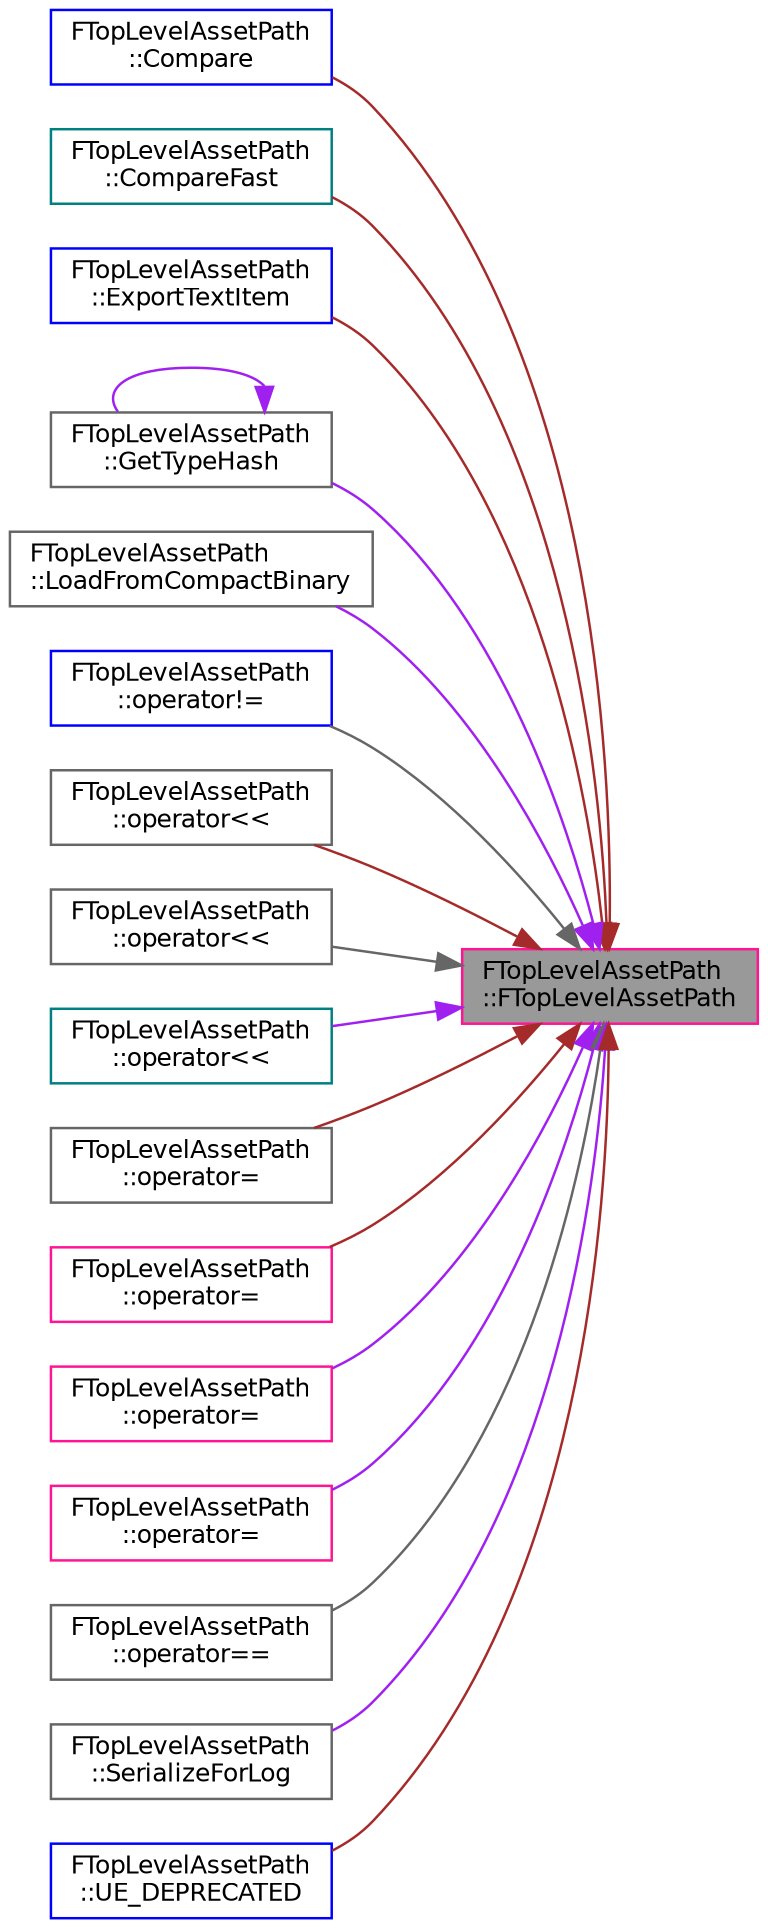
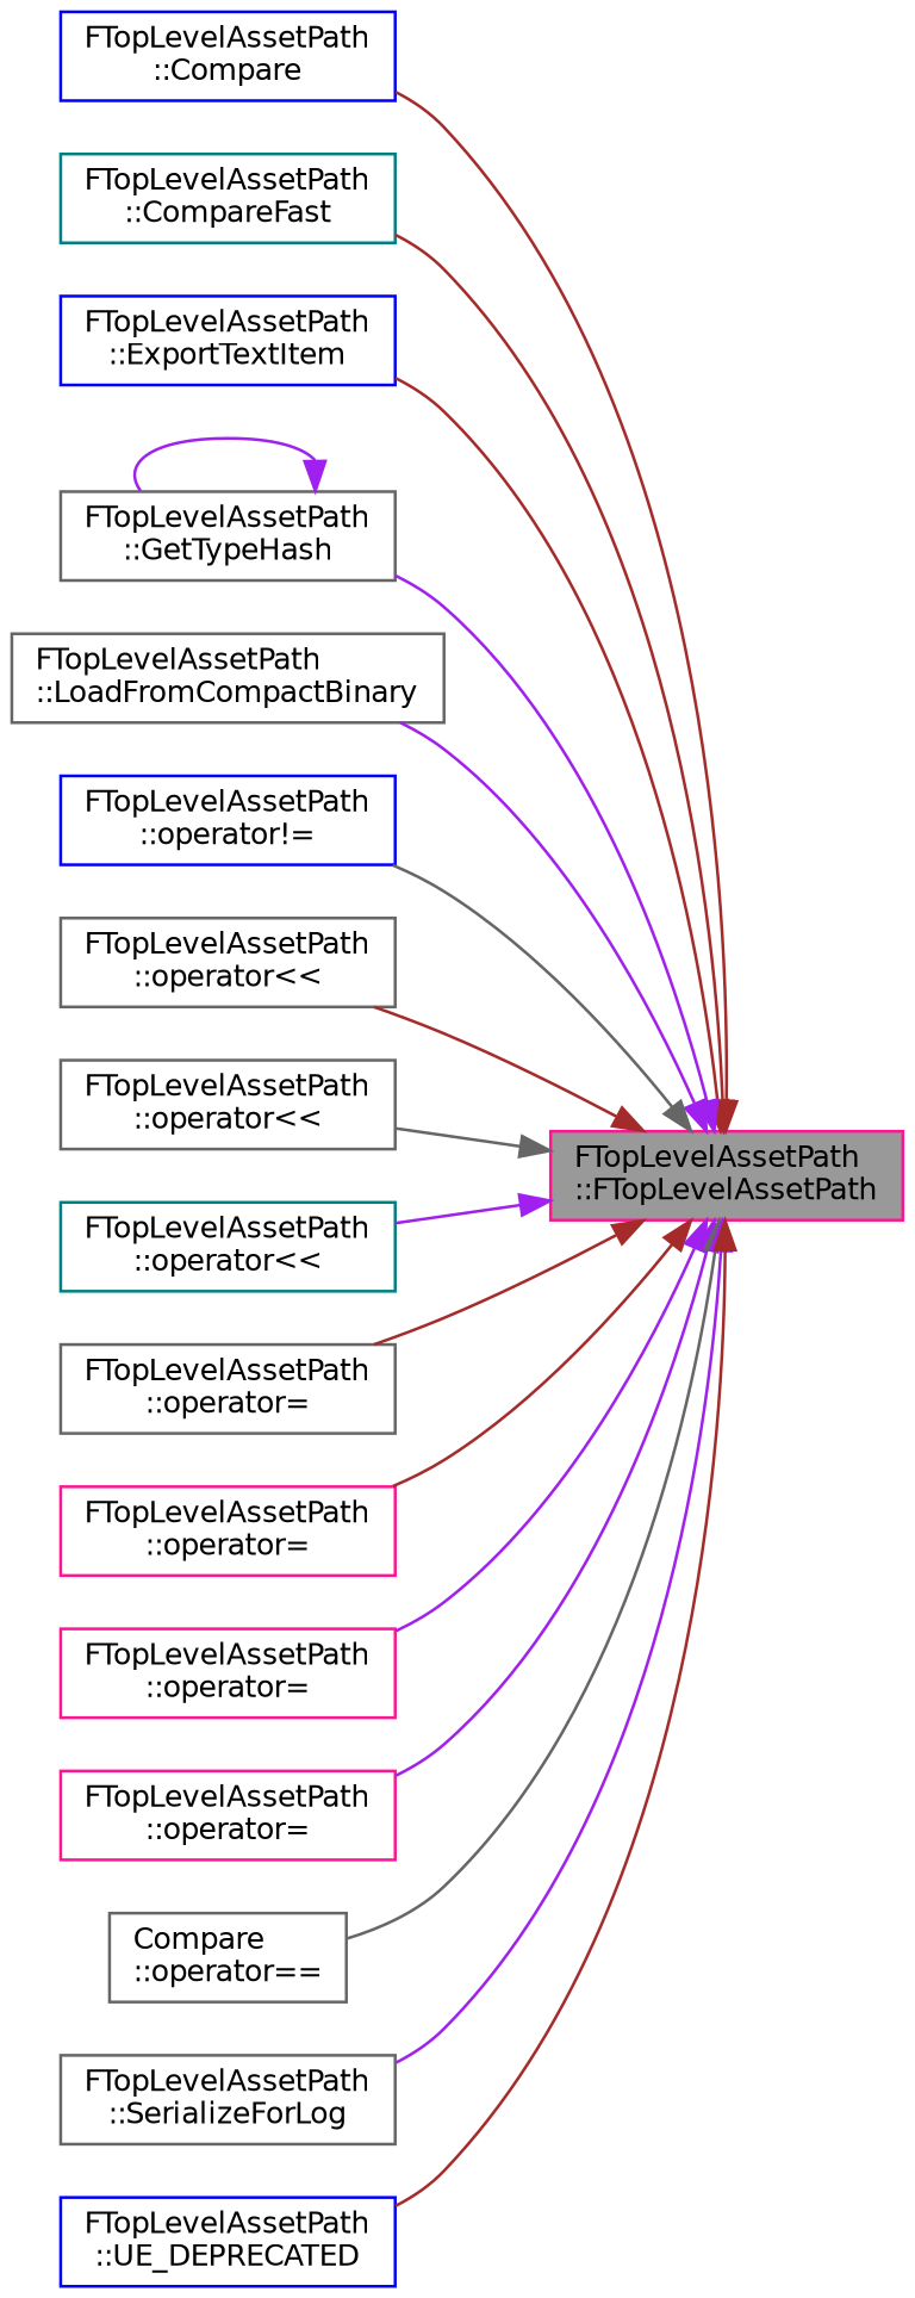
  digraph {
    rankdir=RL
    node [color=gray40 fillcolor=white fontname=Helvetica fontsize=10 shape=box style=filled]
    edge [color=brown dir=back fontname=Helvetica fontsize=10 labelfontname=Helvetica labelfontsize=10 style=solid]
    n1 [color=deeppink fillcolor=grey60 fontcolor=black height=0.2 label="FTopLevelAssetPath\l::FTopLevelAssetPath" width=0.4]
    n2 [color=blue height=0.2 label="FTopLevelAssetPath\l::Compare" width=0.4]
    n3 [color=teal height=0.2 label="FTopLevelAssetPath\l::CompareFast" width=0.4]
    n4 [color=blue height=0.2 label="FTopLevelAssetPath\l::ExportTextItem" width=0.4]
    n5 [height=0.2 label="FTopLevelAssetPath\l::GetTypeHash" width=0.4]
    n6 [height=0.2 label="FTopLevelAssetPath\l::LoadFromCompactBinary" width=0.4]
    n7 [color=blue height=0.2 label="FTopLevelAssetPath\l::operator!=" width=0.4]
    n8 [height=0.2 label="FTopLevelAssetPath\l::operator\<\<" width=0.4]
    n9 [height=0.2 label="FTopLevelAssetPath\l::operator\<\<" width=0.4]
    n10 [color=teal height=0.2 label="FTopLevelAssetPath\l::operator\<\<" width=0.4]
    n11 [height=0.2 label="FTopLevelAssetPath\l::operator=" width=0.4]
    n12 [color=deeppink height=0.2 label="FTopLevelAssetPath\l::operator=" width=0.4]
    n13 [color=deeppink height=0.2 label="FTopLevelAssetPath\l::operator=" width=0.4]
    n14 [color=deeppink height=0.2 label="FTopLevelAssetPath\l::operator=" width=0.4]
-   n15 [height=0.2 label="FTopLevelAssetPath\l::operator==" width=0.4]
+   n15 [height=0.2 label="Compare\l::operator==" width=0.4]
    n16 [height=0.2 label="FTopLevelAssetPath\l::SerializeForLog" width=0.4]
    n17 [color=blue height=0.2 label="FTopLevelAssetPath\l::UE_DEPRECATED" width=0.4]
    n1 -> n2
    n1 -> n3
    n1 -> n4
    n1 -> n5 [color=purple]
    n1 -> n6 [color=purple]
    n1 -> n7 [color=gray40]
    n1 -> n8
    n1 -> n9 [color=gray40]
    n1 -> n10 [color=purple]
    n1 -> n11
    n1 -> n12
    n1 -> n13 [color=purple]
    n1 -> n14 [color=purple]
    n1 -> n15 [color=gray40]
    n1 -> n16 [color=purple]
    n1 -> n17
    n5 -> n5 [color=purple]
  }
